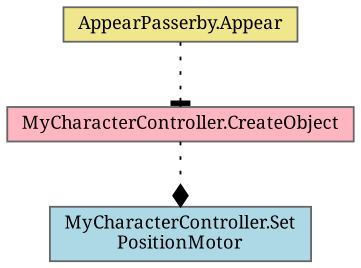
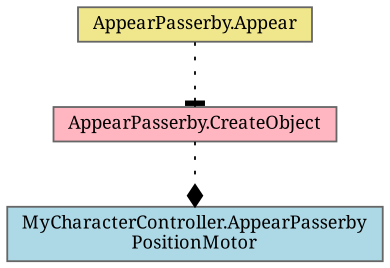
  digraph {
    fontname="Noto Serif"
    rankdir=TB
    node [color=grey40 fontname="Noto Serif" fontsize=10 shape=box style=filled]
    edge [color=black fontname="Noto Serif" fontsize=10 labelfontname=Helvetica labelfontsize=10 style=dotted]
    n1 [fillcolor=khaki height=0.2 label="AppearPasserby.Appear" width=0.4]
-   n2 [fillcolor=lightpink height=0.2 label="MyCharacterController.CreateObject" width=0.4]
-   n3 [fillcolor=lightblue height=0.2 label="MyCharacterController.Set\lPositionMotor" width=0.4]
+   n2 [fillcolor=lightpink height=0.2 label="AppearPasserby.CreateObject" width=0.4]
+   n3 [fillcolor=lightblue height=0.2 label="MyCharacterController.AppearPasserby\lPositionMotor" width=0.4]
    n1 -> n2 [arrowhead=tee]
    n2 -> n3 [arrowhead=diamond]
  }
